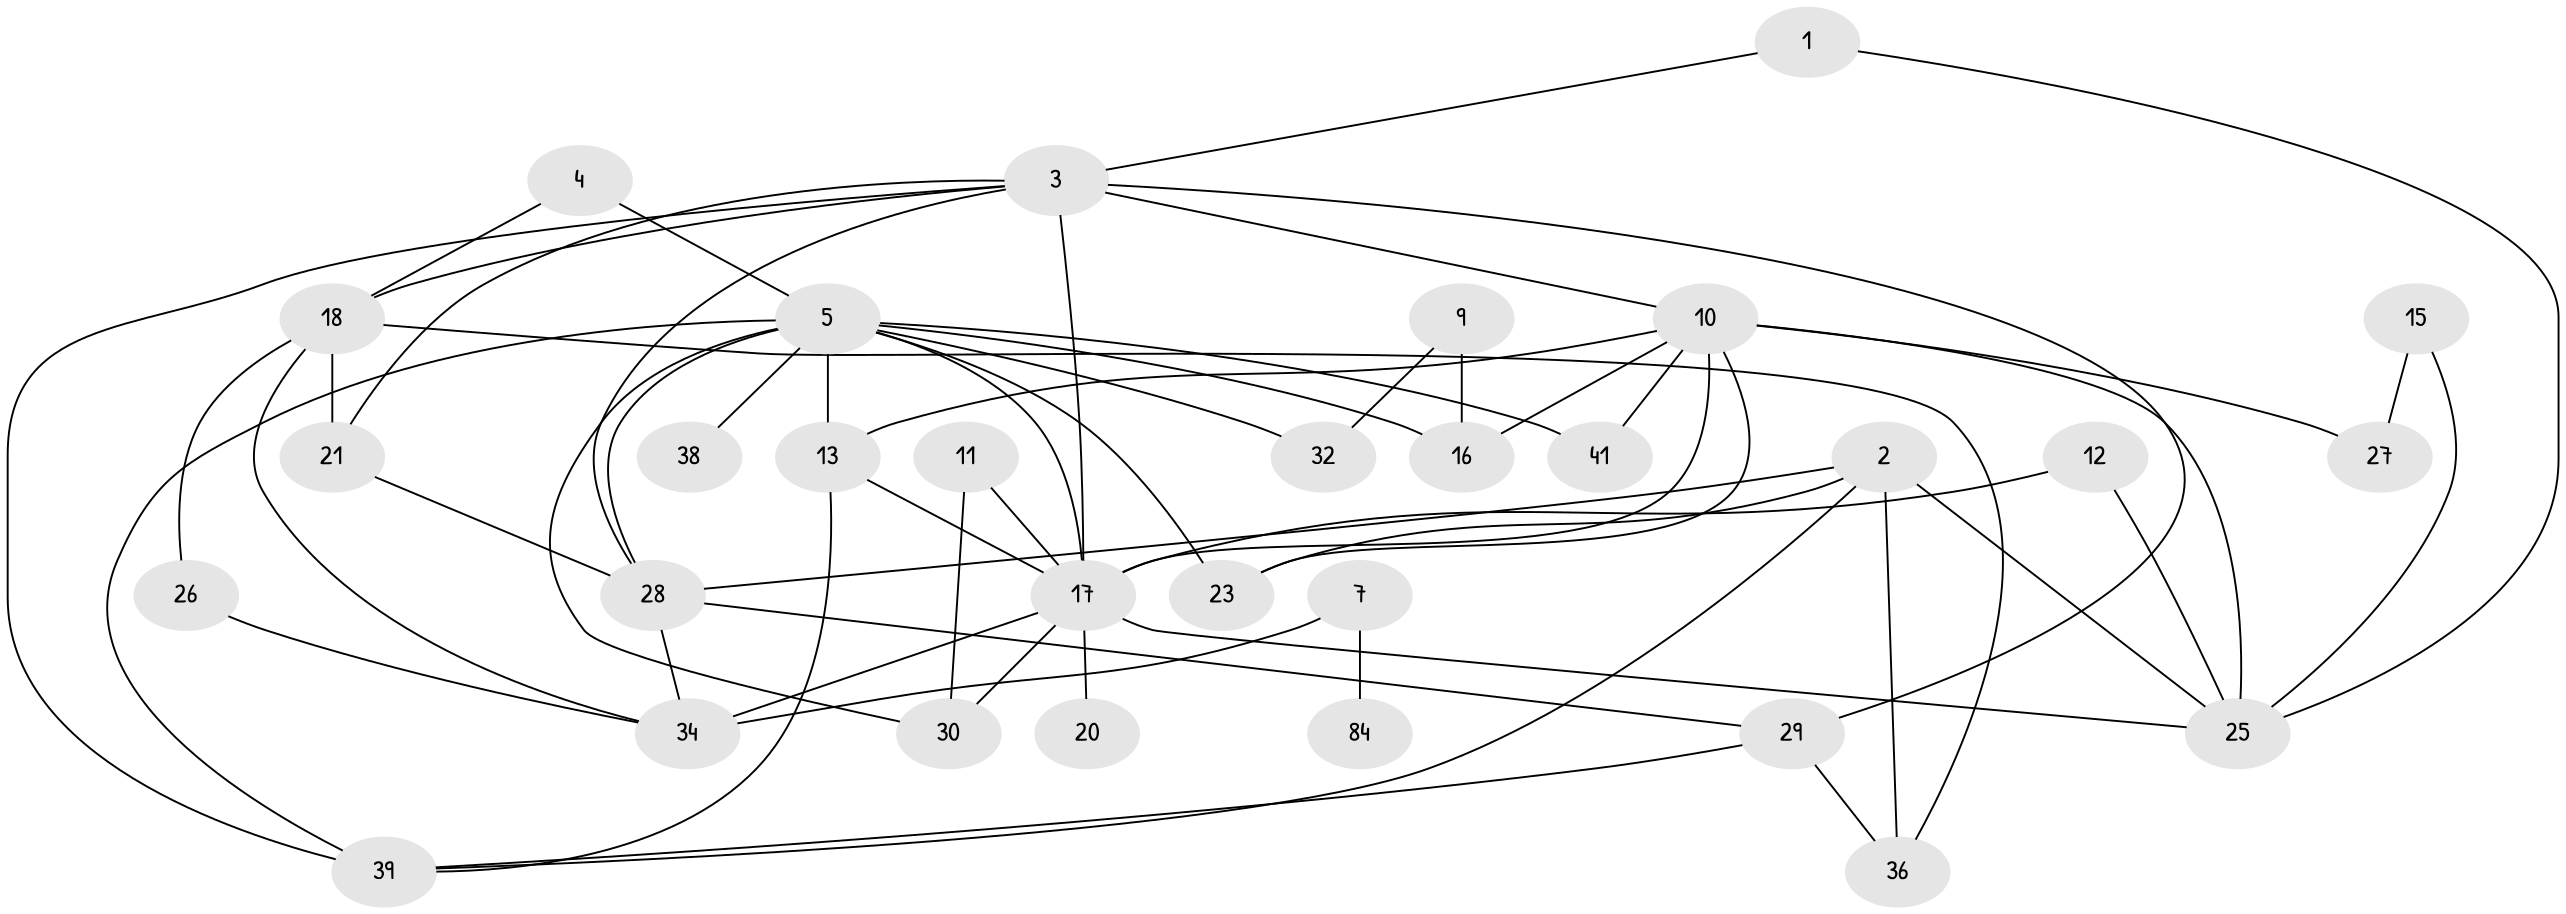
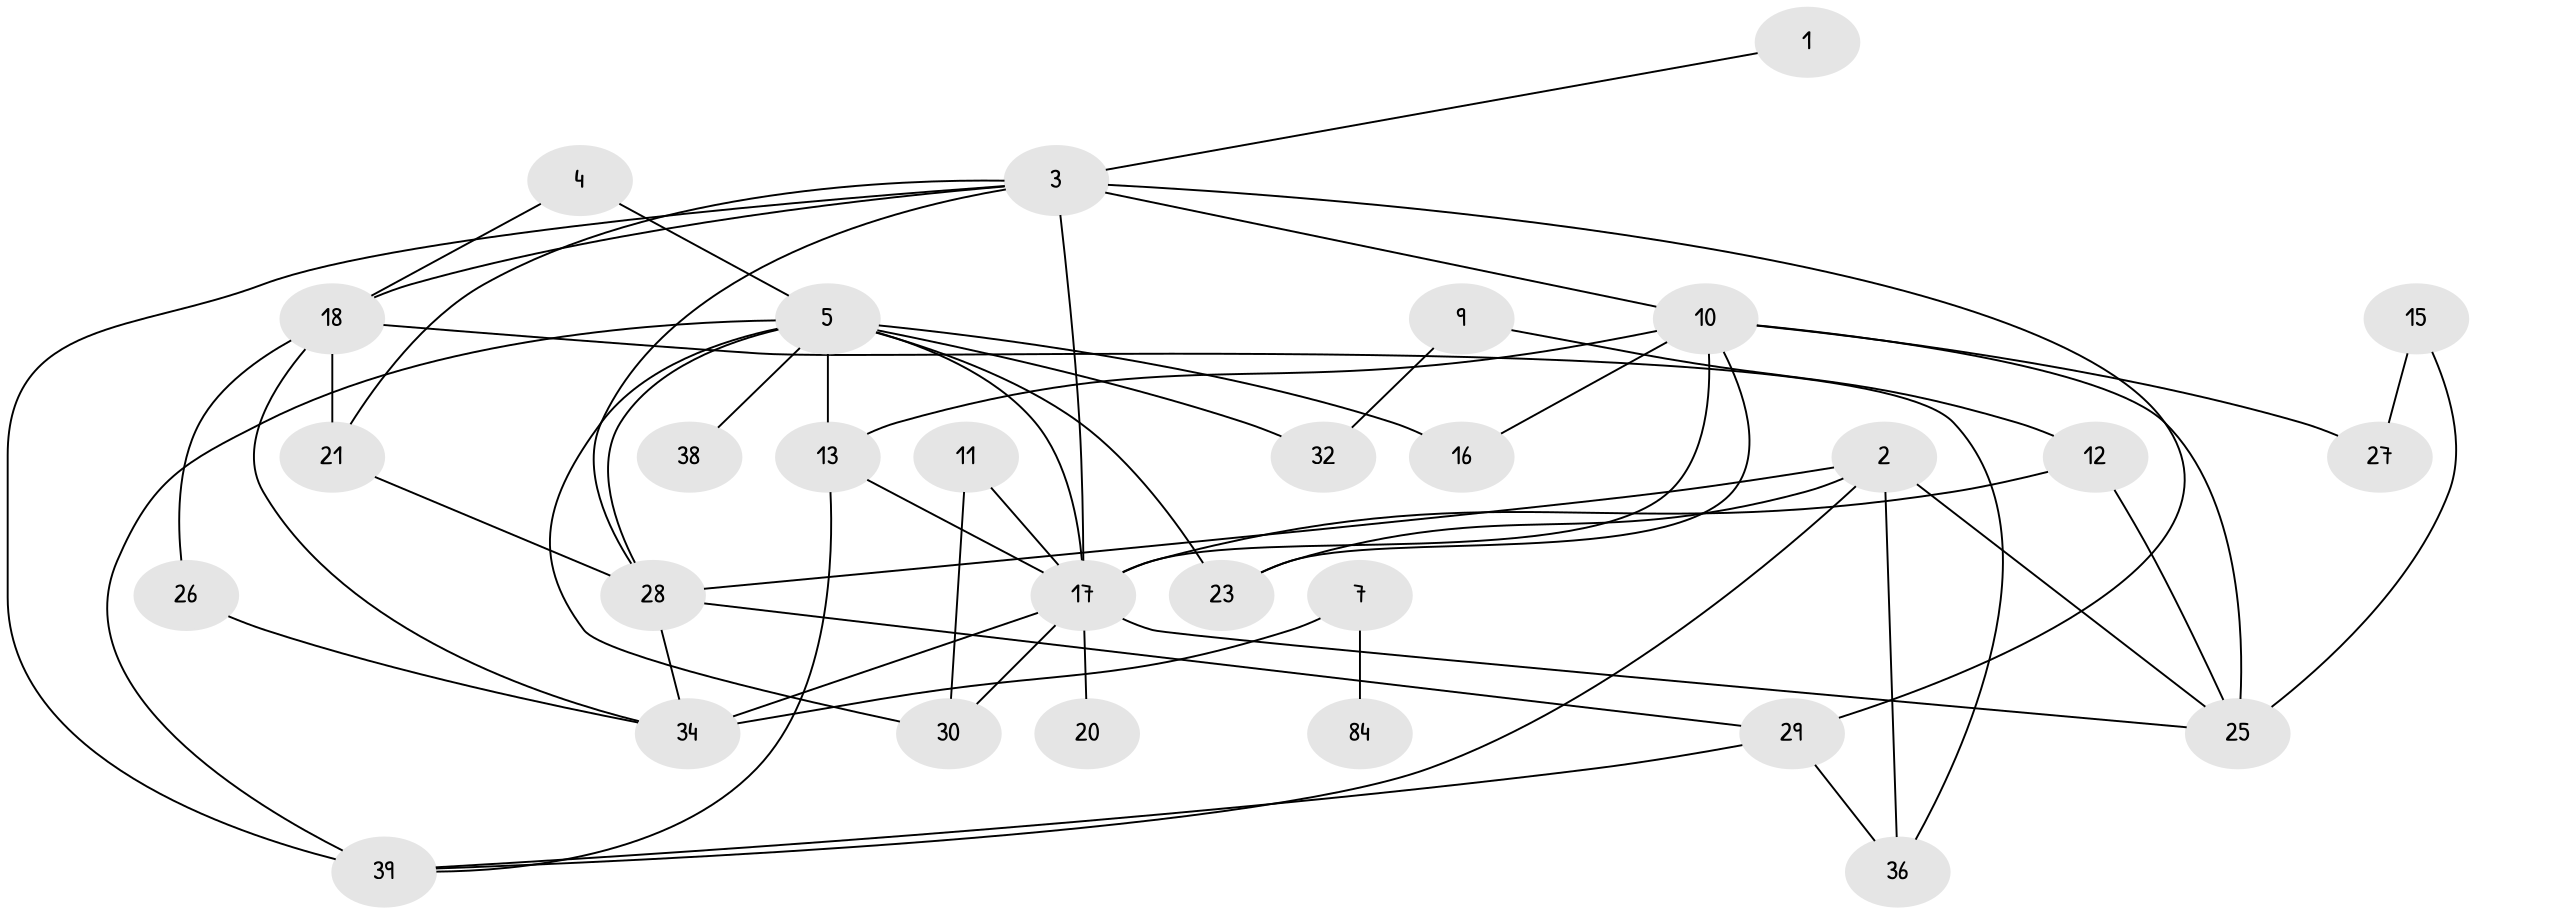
  graph {
    fontname="Patrick Hand"
    node [color=gray90 fontname="Patrick Hand" style=filled]
    edge [fontname="Patrick Hand" weight=1.0]
    1
    3
    25
    28
    39
    10
    17
    18
    21
    29
    2
    23
    36
    34
    13
    16
-   41
    27
    30
    20
    26
    4
    5
    32
    38
    15
    n27 [label=84]
    7
    9
    12
    11
    1 -- 3
-   1 -- 25
    3 -- 28
    3 -- 39
    3 -- 10
    3 -- 17
    3 -- 18
    3 -- 21 [weight=2.0]
    3 -- 29 [weight=2.0]
    28 -- 29
    28 -- 34
    10 -- 25
    10 -- 17 [weight=2.0]
    10 -- 23
    10 -- 13
    10 -- 16
-   10 -- 41
    10 -- 27
    17 -- 25
    17 -- 34
    17 -- 30
    17 -- 20
    18 -- 21
    18 -- 36
    18 -- 34
    18 -- 26
    21 -- 28
    29 -- 39
    29 -- 36
    2 -- 25
    2 -- 28
    2 -- 39
    2 -- 23
    2 -- 36
    13 -- 39
    13 -- 17
    26 -- 34
    4 -- 18
    4 -- 5
    5 -- 28
    5 -- 39 [weight=2.0]
    5 -- 17
    5 -- 23
    5 -- 13 [weight=2.0]
    5 -- 16
-   5 -- 41
    5 -- 30
    5 -- 32 [weight=3.0]
    5 -- 38
    15 -- 25
    15 -- 27
    7 -- 34 [weight=2.0]
    7 -- n27
    9 -- 32
-   9 -- 16
+   9 -- 12
    12 -- 25
    12 -- 17
    11 -- 17
    11 -- 30
  }
